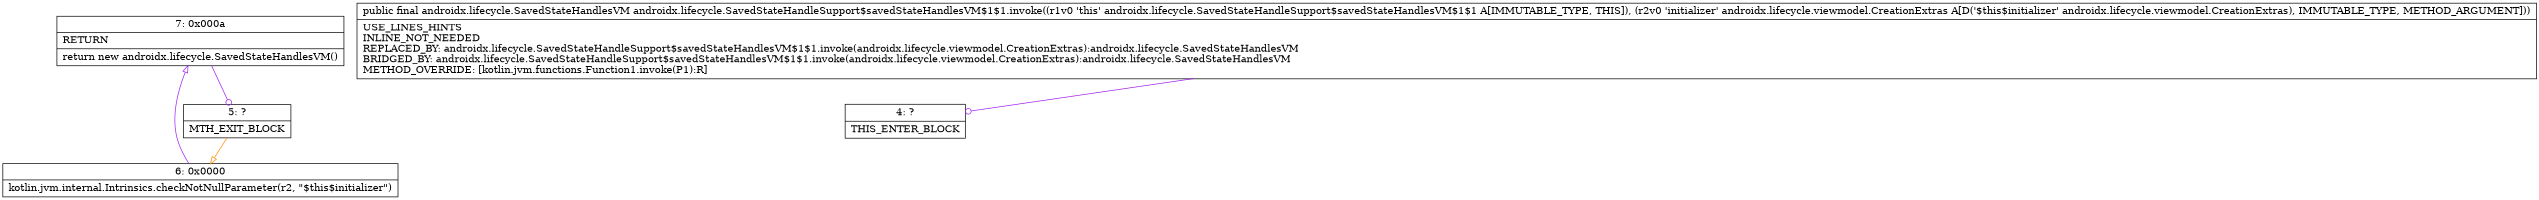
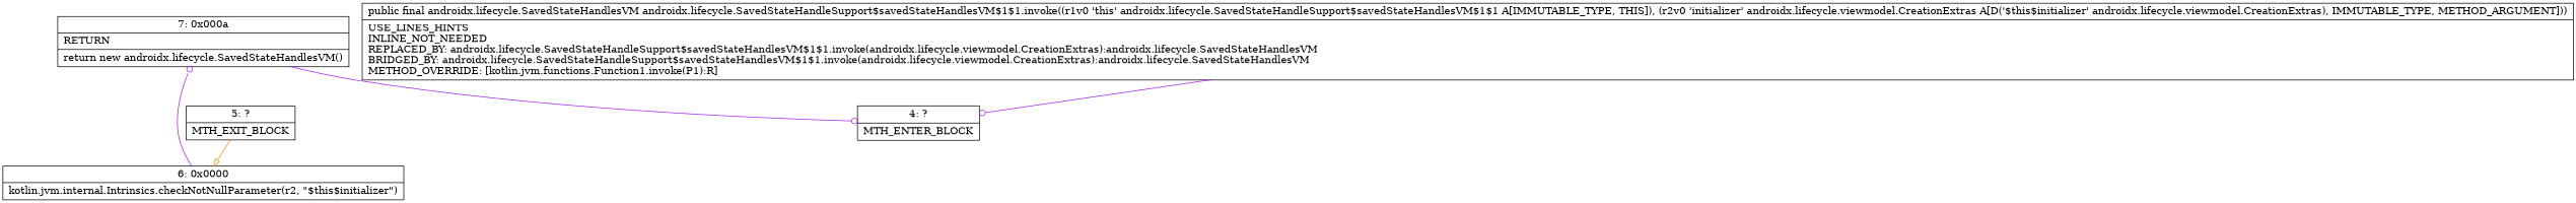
  digraph {
    node [shape=record]
    edge [arrowhead=onormal color=purple]
-   n1 [label="{4\:\ ?|THIS_ENTER_BLOCK\l}"]
+   n1 [label="{4\:\ ?|MTH_ENTER_BLOCK\l}"]
    n2 [label="{6\:\ 0x0000|kotlin.jvm.internal.Intrinsics.checkNotNullParameter(r2, \"$this$initializer\")\l}"]
    n3 [label="{7\:\ 0x000a|RETURN\l|return new androidx.lifecycle.SavedStateHandlesVM()\l}"]
    n4 [label="{5\:\ ?|MTH_EXIT_BLOCK\l}"]
    n5 [label="{public final androidx.lifecycle.SavedStateHandlesVM androidx.lifecycle.SavedStateHandleSupport$savedStateHandlesVM$1$1.invoke((r1v0 'this' androidx.lifecycle.SavedStateHandleSupport$savedStateHandlesVM$1$1 A[IMMUTABLE_TYPE, THIS]), (r2v0 'initializer' androidx.lifecycle.viewmodel.CreationExtras A[D('$this$initializer' androidx.lifecycle.viewmodel.CreationExtras), IMMUTABLE_TYPE, METHOD_ARGUMENT]))  | USE_LINES_HINTS\lINLINE_NOT_NEEDED\lREPLACED_BY: androidx.lifecycle.SavedStateHandleSupport$savedStateHandlesVM$1$1.invoke(androidx.lifecycle.viewmodel.CreationExtras):androidx.lifecycle.SavedStateHandlesVM\lBRIDGED_BY: androidx.lifecycle.SavedStateHandleSupport$savedStateHandlesVM$1$1.invoke(androidx.lifecycle.viewmodel.CreationExtras):androidx.lifecycle.SavedStateHandlesVM\lMETHOD_OVERRIDE: [kotlin.jvm.functions.Function1.invoke(P1):R]\l}"]
-   n2 -> n3
-   n3 -> n4 [arrowhead=odot]
+   n2 -> n3 [arrowhead=odot]
+   n3 -> n1 [arrowhead=odot]
    n4 -> n2 [color=darkorange]
    n5 -> n1 [arrowhead=odot]
  }
